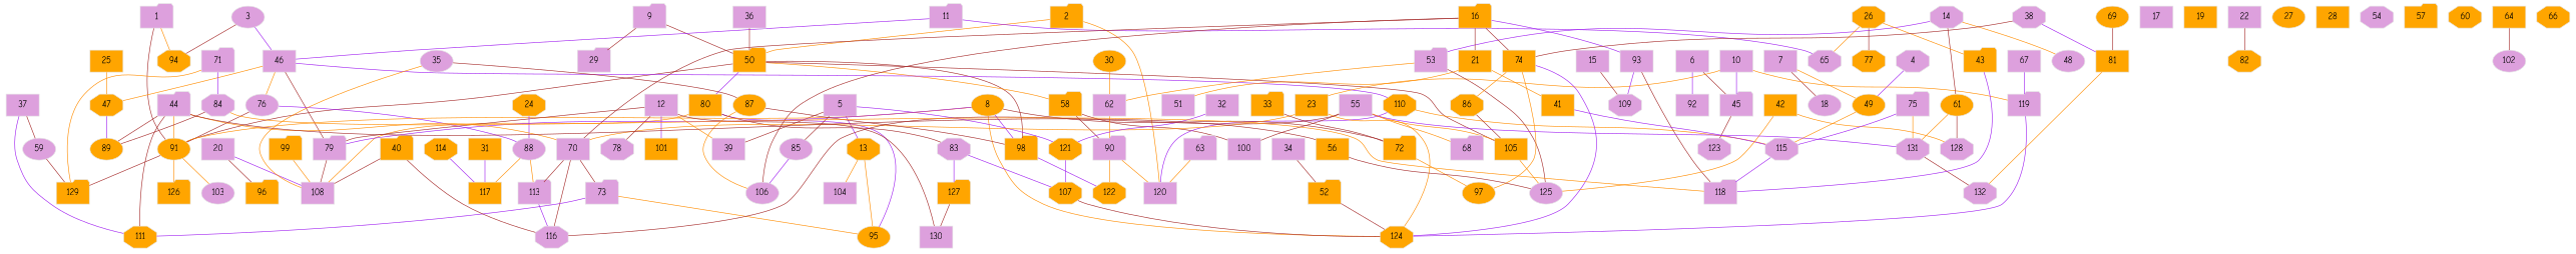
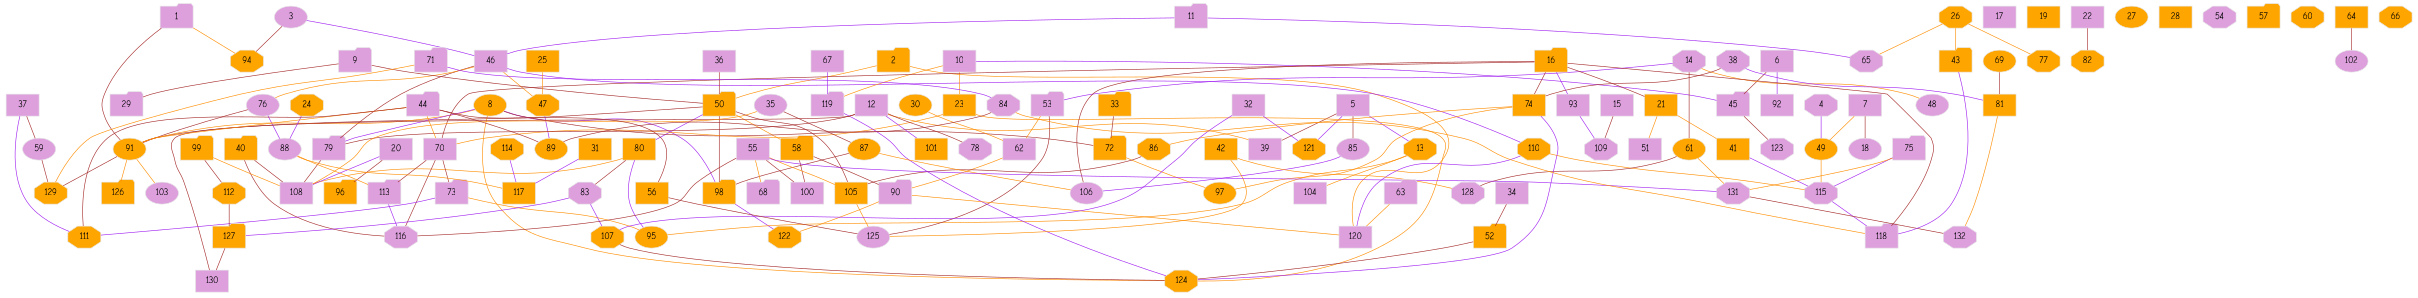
  graph {
    fontname="Comic Neue"
    node [color=gray90 fillcolor=plum fontname="Comic Neue" shape=box style=filled]
    edge [color=brown fontname="Comic Neue"]
    1 [shape=folder]
    91 [fillcolor=orange shape=ellipse]
    94 [fillcolor=orange shape=octagon]
-   129 [fillcolor=orange shape=folder]
+   129 [fillcolor=orange shape=octagon]
    103 [shape=ellipse]
    126 [fillcolor=orange shape=folder]
    2 [fillcolor=orange shape=folder]
    50 [fillcolor=orange shape=folder]
    120
    98 [fillcolor=orange shape=folder]
    58 [fillcolor=orange shape=folder]
    105 [fillcolor=orange]
    80 [fillcolor=orange]
    3 [shape=ellipse]
    46
    79 [shape=folder]
    47 [fillcolor=orange shape=octagon]
    76 [shape=ellipse]
    110 [fillcolor=orange shape=octagon]
    4 [shape=octagon]
    49 [fillcolor=orange shape=ellipse]
    115 [shape=octagon]
    13 [fillcolor=orange shape=octagon]
    5
    39
    85 [shape=ellipse]
    121 [fillcolor=orange shape=octagon]
    95 [fillcolor=orange shape=ellipse]
    104
    106 [shape=ellipse]
    45 [shape=folder]
    6
    92
    123 [shape=octagon]
    7
    18 [shape=ellipse]
    8 [fillcolor=orange shape=ellipse]
    72 [fillcolor=orange shape=folder]
    124 [fillcolor=orange shape=octagon]
    97 [fillcolor=orange shape=ellipse]
    108
    122 [fillcolor=orange shape=octagon]
    9 [shape=folder]
    29 [shape=folder]
    10
    23 [fillcolor=orange]
    119 [shape=folder]
    70
    11 [shape=folder]
    65 [shape=octagon]
    12
    78 [shape=octagon]
    101 [fillcolor=orange]
    130
    14 [shape=octagon]
    48 [shape=ellipse]
    53 [shape=folder]
    61 [fillcolor=orange shape=ellipse]
    62
    125 [shape=ellipse]
    128 [shape=octagon]
    131 [shape=octagon]
    109 [shape=octagon]
    15
    16 [fillcolor=orange shape=folder]
    21 [fillcolor=orange]
    74 [fillcolor=orange]
    93
    118 [shape=folder]
    41 [fillcolor=orange]
    51
    116 [shape=octagon]
    73 [shape=folder]
    113 [shape=folder]
    86 [fillcolor=orange shape=octagon]
    17
    81 [fillcolor=orange]
    132 [shape=octagon]
    19 [fillcolor=orange]
    96 [fillcolor=orange shape=folder]
    20
    82 [fillcolor=orange shape=octagon]
    22
    24 [fillcolor=orange shape=octagon]
    88 [shape=ellipse]
    117 [fillcolor=orange]
    25 [fillcolor=orange]
    89 [fillcolor=orange shape=ellipse]
    26 [fillcolor=orange shape=octagon]
    43 [fillcolor=orange shape=folder]
    77 [fillcolor=orange shape=octagon]
    27 [fillcolor=orange shape=ellipse]
    28 [fillcolor=orange]
    30 [fillcolor=orange shape=ellipse]
    90 [shape=folder]
    31 [fillcolor=orange]
    32
    107 [fillcolor=orange shape=octagon]
    33 [fillcolor=orange shape=folder]
    52 [fillcolor=orange shape=folder]
    34
    35 [shape=ellipse]
    87 [fillcolor=orange shape=ellipse]
    36
    59 [shape=ellipse]
    37
    111 [fillcolor=orange shape=octagon]
    38 [shape=octagon]
    40 [fillcolor=orange shape=folder]
    42 [fillcolor=orange]
    44 [shape=folder]
    56 [fillcolor=orange]
    100
    83 [shape=octagon]
    127 [fillcolor=orange shape=folder]
    54 [shape=octagon]
    55
    68 [shape=folder]
    57 [fillcolor=orange shape=folder]
    60 [fillcolor=orange shape=octagon]
    63 [shape=folder]
    64 [fillcolor=orange]
    102 [shape=ellipse]
    66 [fillcolor=orange shape=octagon]
    67
    69 [fillcolor=orange shape=ellipse]
    71 [shape=folder]
    84 [shape=octagon]
    75 [shape=folder]
    99 [fillcolor=orange shape=folder]
+   112 [fillcolor=orange shape=octagon]
    114 [fillcolor=orange shape=octagon]
    1 -- 91
    1 -- 94 [color=darkorange]
    91 -- 129
    91 -- 103 [color=darkorange]
    91 -- 126 [color=darkorange]
    2 -- 50 [color=darkorange]
    2 -- 120 [color=darkorange]
    50 -- 91
    50 -- 98
    50 -- 58 [color=darkorange]
    50 -- 105
    50 -- 80 [color=purple]
    98 -- 122 [color=purple]
    58 -- 90
    58 -- 100
    105 -- 125 [color=darkorange]
    80 -- 95 [color=purple]
    80 -- 108 [color=darkorange]
    80 -- 83
    3 -- 94
    3 -- 46 [color=purple]
    46 -- 79
    46 -- 47 [color=darkorange]
    46 -- 76 [color=darkorange]
    46 -- 110 [color=purple]
    79 -- 108
    47 -- 89 [color=purple]
    76 -- 91
    76 -- 88 [color=purple]
    110 -- 120 [color=purple]
    110 -- 115 [color=darkorange]
    4 -- 49 [color=purple]
    49 -- 115 [color=darkorange]
    115 -- 118 [color=purple]
    13 -- 95 [color=darkorange]
    13 -- 104 [color=darkorange]
    5 -- 13 [color=purple]
    5 -- 39
    5 -- 85
    5 -- 121 [color=purple]
    85 -- 106 [color=purple]
    45 -- 123
    6 -- 45
    6 -- 92 [color=purple]
    7 -- 49 [color=darkorange]
    7 -- 18
    8 -- 91 [color=darkorange]
    8 -- 98 [color=purple]
    8 -- 79 [color=purple]
    8 -- 72
    8 -- 124 [color=darkorange]
    72 -- 97 [color=darkorange]
    9 -- 50
    9 -- 29
    10 -- 45 [color=purple]
    10 -- 23 [color=darkorange]
    10 -- 119 [color=darkorange]
    23 -- 124 [color=darkorange]
    23 -- 70 [color=darkorange]
    119 -- 124 [color=purple]
    70 -- 116
    70 -- 73
    70 -- 113
    11 -- 46 [color=purple]
    11 -- 65 [color=purple]
    12 -- 79
    12 -- 39 [color=darkorange]
    12 -- 78
    12 -- 101 [color=purple]
    12 -- 130
    14 -- 48 [color=darkorange]
    14 -- 53 [color=purple]
    14 -- 61
    53 -- 62 [color=darkorange]
    53 -- 125
    61 -- 128
    61 -- 131 [color=darkorange]
    62 -- 90 [color=darkorange]
    131 -- 132
    15 -- 109
    16 -- 106
    16 -- 70
    16 -- 21
    16 -- 74
    16 -- 93 [color=purple]
-   93 -- 118
+   16 -- 118
    21 -- 41 [color=darkorange]
    21 -- 51 [color=darkorange]
    74 -- 124 [color=purple]
    74 -- 97 [color=darkorange]
    74 -- 86 [color=darkorange]
    93 -- 109 [color=purple]
    41 -- 115 [color=purple]
    73 -- 95 [color=darkorange]
    73 -- 111 [color=purple]
    113 -- 116 [color=purple]
    86 -- 105
    81 -- 132 [color=darkorange]
    20 -- 108 [color=purple]
    20 -- 96
    22 -- 82
    24 -- 88 [color=purple]
    88 -- 113 [color=darkorange]
    88 -- 117 [color=darkorange]
    25 -- 47 [color=darkorange]
    26 -- 65 [color=darkorange]
    26 -- 43 [color=darkorange]
-   26 -- 77
+   26 -- 77 [color=darkorange]
    43 -- 118 [color=purple]
    30 -- 62 [color=darkorange]
    90 -- 120 [color=darkorange]
    90 -- 122 [color=darkorange]
    31 -- 117 [color=purple]
    32 -- 121 [color=purple]
-   121 -- 107 [color=purple]
+   32 -- 107 [color=purple]
    107 -- 124
    33 -- 72
    52 -- 124
    34 -- 52
    35 -- 108 [color=darkorange]
    35 -- 87
    87 -- 98
    87 -- 106 [color=darkorange]
    36 -- 50
    59 -- 129
    37 -- 59
    37 -- 111 [color=purple]
    38 -- 74
    38 -- 81 [color=purple]
    40 -- 108
    40 -- 116
    42 -- 125 [color=darkorange]
    42 -- 128 [color=darkorange]
    44 -- 91 [color=darkorange]
    44 -- 70 [color=darkorange]
    44 -- 89
    44 -- 111
    44 -- 56
    56 -- 125
    83 -- 107 [color=purple]
    83 -- 127 [color=purple]
    127 -- 130
    55 -- 105 [color=darkorange]
    55 -- 131 [color=purple]
    55 -- 116
    55 -- 100
    55 -- 68 [color=darkorange]
    63 -- 120 [color=darkorange]
    64 -- 102
    67 -- 119 [color=purple]
    69 -- 81
    71 -- 129 [color=darkorange]
    71 -- 84 [color=purple]
    84 -- 118 [color=darkorange]
    84 -- 89
    75 -- 115 [color=purple]
    75 -- 131 [color=darkorange]
    99 -- 108 [color=darkorange]
+   99 -- 112
+   112 -- 127
    114 -- 117 [color=purple]
  }
